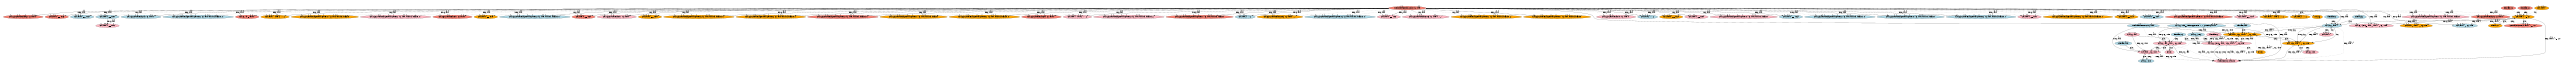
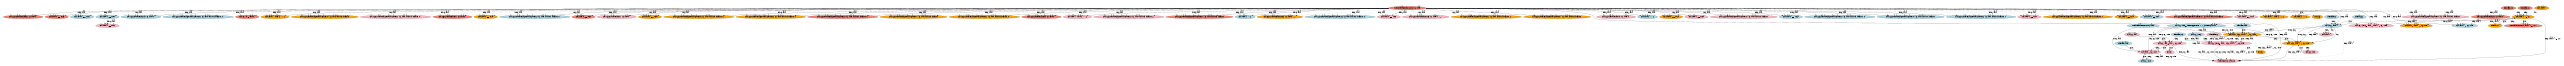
  digraph {
    node [fillcolor=lightblue style=filled]
    edge [arrowhead=dot style=solid]
    n1 [label="(Call,256 - data[1])"]
    n2 [fillcolor=orange label="(Call,addr - (256 - data[1]) + op->size)"]
    n3 [fillcolor=orange label="(Call,(256 - data[1]) + op->size)"]
    n4 [fillcolor=lightpink label="(Call,data[1])"]
    n5 [fillcolor=lightpink label="(MethodReturn,static int)"]
    n6 [fillcolor=lightpink label="(Call,op->jump = addr - (256 - data[1]) + op->size)"]
    n7 [fillcolor=lightpink label="(Call,op->fail = addr + op->size)"]
    n8 [fillcolor=lightpink label="(Call,addr + op->size)"]
    n9 [fillcolor=lightpink label="(Call,op->size)"]
    n10 [fillcolor=orange label="(Call,data[1] <= 127)"]
    n11 [fillcolor=lightpink label="(Call,op->jump = addr + data[1] + op->size)"]
    n12 [fillcolor=orange label="(Literal,127)"]
    n13 [label="(Call,data[1] + op->size)"]
    n14 [fillcolor=orange label="(Call,addr + data[1] + op->size)"]
    n15 [fillcolor=salmon label="(ControlStructure,if (data[1] <= 127))"]
    n16 [fillcolor=salmon label="(MethodParameterIn,const ut8 *data)"]
    n17 [fillcolor=lightpink label="(Call,_6502_anal_esil_get_addr_pattern1 (op, data, addrbuf, buffsize))"]
    n18 [fillcolor=salmon label="(Call,_6502_anal_esil_pop (op, data[0]))"]
    n19 [fillcolor=salmon label="(Call,_6502_anal_esil_flags (op, data[0]))"]
    n20 [fillcolor=salmon label="(Call,data[0] == 0x6a)"]
    n21 [label="(Call,data[0] == 0x29)"]
    n22 [label="(Call,_6502_anal_esil_push (op, data[0]))"]
    n23 [label="(Call,_6502_anal_esil_get_addr_pattern2 (op, data, addrbuf, buffsize, 'x'))"]
    n24 [fillcolor=salmon label="(Call,op->id = data[0])"]
    n25 [fillcolor=orange label="(Call,data[1] | data[2] << 8)"]
    n26 [fillcolor=orange label="(Call,_6502_anal_esil_get_addr_pattern1 (op, data, addrbuf, buffsize))"]
    n27 [fillcolor=lightpink label="(Call,_6502_anal_esil_get_addr_pattern2 (op, data, addrbuf, buffsize, 'x'))"]
    n28 [fillcolor=salmon label="(Call,_6502_anal_esil_mov (op, data[0]))"]
    n29 [fillcolor=orange label="(Call,data[0] == 0x49)"]
    n30 [label="(Call,_6502_anal_esil_get_addr_pattern2 (op, data, addrbuf, buffsize, 'x'))"]
    n31 [fillcolor=salmon label="(Call,data[0] == 0xc9)"]
    n32 [fillcolor=lightpink label="(Call,_6502_anal_esil_mov (op, data[0]))"]
    n33 [fillcolor=orange label="(Call,data[0] == 0xa9)"]
    n34 [fillcolor=orange label="(Call,_6502_anal_esil_get_addr_pattern3 (op, data, addrbuf, buffsize, 'x'))"]
    n35 [fillcolor=orange label="(Call,_6502_anal_esil_get_addr_pattern3 (op, data, addrbuf, buffsize, 0))"]
    n36 [fillcolor=salmon label="(Call,_6502_anal_esil_get_addr_pattern2 (op, data, addrbuf, buffsize, 'x'))"]
    n37 [fillcolor=orange label="(Call,_6502_anal_esil_get_addr_pattern1 (op, data, addrbuf, buffsize))"]
    n38 [fillcolor=orange label="(Call,_6502_anal_esil_get_addr_pattern2 (op, data, addrbuf, buffsize, 'x'))"]
    n39 [fillcolor=salmon label="(Call,_6502_anal_esil_ccall (op, data[0]))"]
    n40 [fillcolor=lightpink label="(Call,data[1] | data[2] << 8)"]
    n41 [fillcolor=lightpink label="(Call,_6502_anal_esil_get_addr_pattern2 (op, data, addrbuf, buffsize, 'y'))"]
    n42 [fillcolor=salmon label="(Call,_6502_anal_esil_get_addr_pattern1 (op, data, addrbuf, buffsize))"]
    n43 [label="(Call,data[0] == 0xe0)"]
    n44 [label="(Call,data[2] << 8)"]
    n45 [fillcolor=orange label="(Call,_6502_anal_esil_inc_reg (op, data[0], \"-\"))"]
    n46 [label="(Call,_6502_anal_esil_get_addr_pattern3 (op, data, addrbuf, buffsize, 'x'))"]
    n47 [fillcolor=lightpink label="(Call,data[0] == 0xc0)"]
    n48 [fillcolor=lightpink label="(Call,_6502_anal_esil_inc_reg (op, data[0], \"+\"))"]
    n49 [fillcolor=orange label="(Call,_6502_anal_esil_get_addr_pattern2 (op, data, addrbuf, buffsize, 'y'))"]
    n50 [fillcolor=orange label="(Call,_6502_anal_esil_get_addr_pattern1 (op, data, addrbuf, buffsize))"]
    n51 [fillcolor=lightpink label="(Call,_6502_anal_esil_mov (op, data[0]))"]
    n52 [label="(Call,data[2] << 8)"]
    n53 [fillcolor=orange label="(Call,data[0] == 0x2a)"]
    n54 [fillcolor=lightpink label="(Call,data[0] == 0xe9)"]
    n55 [fillcolor=lightpink label="(Call,_6502_anal_esil_get_addr_pattern1 (op, data, addrbuf, buffsize))"]
    n56 [label="(Call,data[0] == 0x69)"]
    n57 [label="(Call,_6502_anal_esil_get_addr_pattern2 (op, data, addrbuf, buffsize, 'x'))"]
    n58 [label="(Call,_6502_anal_esil_get_addr_pattern1 (op, data, addrbuf, buffsize))"]
    n59 [label="(Call,_6502_anal_esil_get_addr_pattern3 (op, data, addrbuf, buffsize, 0))"]
    n60 [fillcolor=lightpink label="(Call,data[0] == 0xa0)"]
    n61 [fillcolor=orange label="(Call,_6502_anal_esil_get_addr_pattern3 (op, data, addrbuf, buffsize, 0))"]
    n62 [fillcolor=orange label="(Call,data[0] == 0x4a)"]
    n63 [label="(Call,data[0] == 0x0a)"]
    n64 [fillcolor=salmon label="(Call,_6502_anal_esil_get_addr_pattern1 (op, data, addrbuf, buffsize))"]
    n65 [fillcolor=lightpink label="(Call,data[0] == 0x09)"]
    n66 [fillcolor=orange label="(Call,data[1] | data[2] << 8)"]
    n67 [fillcolor=orange label="(Call,data[2] << 8)"]
    1000263 [fillcolor=orange]
    n69 [fillcolor=lightpink label="(Call,data[0] == 0xa2)"]
    n70 [fillcolor=orange label="(Block,)"]
    n71 [fillcolor=lightpink label="(Block,)"]
    n72 [label="(Call,op->size)"]
    n73 [label="(Literal,256)"]
    n74 [fillcolor=lightpink label="(Call,op->fail)"]
    n75 [label="(Call,op->jump)"]
    n76 [label="(Identifier,addr)"]
    n77 [fillcolor=salmon label="(Identifier,op)"]
    n78 [label="(Identifier,addr)"]
    n79 [label="(Identifier,op)"]
    n80 [label="(Identifier,op)"]
    n81 [label="(Call,op->size = snes_op_get_size (1, 1, &snes_op[data[0]]))"]
    n82 [fillcolor=salmon label="(Identifier,op)"]
    n83 [fillcolor=orange label="(Call,data[1])"]
    n84 [label="(MethodParameterIn,ut64 addr)"]
    n85 [fillcolor=lightpink label="(Identifier,op)"]
    n1 -> n2 [label="DDG: 256"]
    n1 -> n2 [arrowhead=tee label="DDG: data[1]" style=dotted]
    n1 -> n3 [label="AST: "]
    n1 -> n3 [arrowhead=tee label="DDG: 256"]
    n1 -> n3 [arrowhead=tee label="DDG: data[1]"]
    n1 -> n4 [arrowhead=vee label="CFG: " style=dotted]
    n1 -> n5 [arrowhead=tee label="DDG: data[1]" style=dotted]
    n2 -> n3 [arrowhead=tee label="CFG: " style=dotted]
    n2 -> n5 [arrowhead=vee label="DDG: (256 - data[1]) + op->size" style=dotted]
    n2 -> n6 [arrowhead=tee label="AST: " style=dotted]
    n2 -> n6 [label="DDG: addr" style=dotted]
    n2 -> n6 [label="DDG: (256 - data[1]) + op->size"]
    n2 -> n7 [label="DDG: addr" style=dotted]
    n2 -> n8 [label="DDG: addr" style=dotted]
    n3 -> n2 [arrowhead=vee label="AST: "]
    n3 -> n5 [label="DDG: 256 - data[1]"]
    n3 -> n9 [arrowhead=vee label="CFG: " style=dotted]
    n4 -> n1 [label="AST: " style=dotted]
    n6 -> n2 [arrowhead=tee label="CFG: " style=dotted]
    n6 -> n5 [arrowhead=vee label="DDG: addr - (256 - data[1]) + op->size" style=dotted]
    n6 -> n5 [label="DDG: op->jump"]
    n6 -> n70 [label="AST: " style=dotted]
    n7 -> n5 [label="DDG: op->fail"]
    n7 -> n5 [label="DDG: addr + op->size" style=dotted]
    n7 -> n8 [label="CFG: "]
    n7 -> n71 [label="AST: "]
    n8 -> n5 [arrowhead=vee label="DDG: addr" style=dotted]
    n8 -> n5 [arrowhead=vee label="DDG: op->size" style=dotted]
    n8 -> n7 [arrowhead=vee label="AST: "]
    n8 -> n72 [label="CFG: " style=dotted]
    n9 -> n3 [label="AST: "]
    n10 -> n1 [label="DDG: data[1]"]
    n10 -> n5 [label="DDG: data[1] <= 127"]
    n10 -> n11 [label="DDG: data[1]"]
    n10 -> n12 [label="CFG: " style=dotted]
    n10 -> n13 [arrowhead=vee label="DDG: data[1]" style=dotted]
    n10 -> n14 [label="DDG: data[1]" style=dotted]
    n10 -> n15 [arrowhead=tee label="AST: "]
    n12 -> n10 [label="AST: "]
    n16 -> n1 [arrowhead=vee label="DDG: data"]
    n16 -> n5 [label="DDG: data"]
    n16 -> n10 [arrowhead=tee label="DDG: data" style=dotted]
    n16 -> n11 [label="DDG: data"]
    n16 -> n13 [arrowhead=tee label="DDG: data"]
    n16 -> n14 [arrowhead=tee label="DDG: data" style=dotted]
    n16 -> n17 [arrowhead=tee label="DDG: data" style=dotted]
    n16 -> n18 [arrowhead=tee label="DDG: data" style=dotted]
    n16 -> n19 [arrowhead=vee label="DDG: data"]
    n16 -> n20 [arrowhead=tee label="DDG: data"]
    n16 -> n21 [label="DDG: data" style=dotted]
    n16 -> n22 [arrowhead=tee label="DDG: data"]
    n16 -> n23 [arrowhead=vee label="DDG: data" style=dotted]
    n16 -> n24 [arrowhead=vee label="DDG: data" style=dotted]
    n16 -> n25 [arrowhead=tee label="DDG: data"]
    n16 -> n26 [arrowhead=tee label="DDG: data" style=dotted]
    n16 -> n27 [arrowhead=tee label="DDG: data" style=dotted]
    n16 -> n28 [arrowhead=vee label="DDG: data" style=dotted]
    n16 -> n29 [arrowhead=tee label="DDG: data" style=dotted]
    n16 -> n30 [arrowhead=vee label="DDG: data"]
    n16 -> n31 [arrowhead=vee label="DDG: data"]
    n16 -> n32 [arrowhead=vee label="DDG: data"]
    n16 -> n33 [arrowhead=vee label="DDG: data" style=dotted]
    n16 -> n34 [arrowhead=vee label="DDG: data"]
    n16 -> n35 [label="DDG: data"]
    n16 -> n36 [arrowhead=vee label="DDG: data"]
    n16 -> n37 [label="DDG: data" style=dotted]
    n16 -> n38 [arrowhead=vee label="DDG: data"]
    n16 -> n39 [label="DDG: data" style=dotted]
    n16 -> n40 [arrowhead=tee label="DDG: data"]
    n16 -> n41 [arrowhead=vee label="DDG: data" style=dotted]
    n16 -> n42 [arrowhead=vee label="DDG: data"]
    n16 -> n43 [label="DDG: data" style=dotted]
    n16 -> n44 [arrowhead=vee label="DDG: data"]
    n16 -> n45 [label="DDG: data" style=dotted]
    n16 -> n46 [arrowhead=tee label="DDG: data" style=dotted]
    n16 -> n47 [arrowhead=tee label="DDG: data"]
    n16 -> n48 [arrowhead=vee label="DDG: data"]
    n16 -> n49 [arrowhead=vee label="DDG: data" style=dotted]
    n16 -> n50 [arrowhead=vee label="DDG: data"]
    n16 -> n51 [arrowhead=vee label="DDG: data" style=dotted]
    n16 -> n52 [arrowhead=vee label="DDG: data"]
    n16 -> n53 [arrowhead=vee label="DDG: data" style=dotted]
    n16 -> n54 [arrowhead=tee label="DDG: data"]
    n16 -> n55 [arrowhead=vee label="DDG: data"]
    n16 -> n56 [label="DDG: data"]
    n16 -> n57 [arrowhead=vee label="DDG: data" style=dotted]
    n16 -> n58 [label="DDG: data"]
    n16 -> n59 [arrowhead=vee label="DDG: data"]
    n16 -> n60 [label="DDG: data" style=dotted]
    n16 -> n61 [arrowhead=vee label="DDG: data" style=dotted]
    n16 -> n62 [label="DDG: data" style=dotted]
    n16 -> n63 [arrowhead=tee label="DDG: data" style=dotted]
    n16 -> n64 [arrowhead=vee label="DDG: data" style=dotted]
    n16 -> n65 [arrowhead=tee label="DDG: data" style=dotted]
    n16 -> n66 [arrowhead=tee label="DDG: data" style=dotted]
    n16 -> n67 [arrowhead=tee label="DDG: data" style=dotted]
    n16 -> 1000263 [arrowhead=tee label="AST: "]
    n43 -> n69 [label="DDG: data"]
    n72 -> n8 [arrowhead=tee label="AST: "]
    n73 -> n1 [arrowhead=vee label="AST: "]
    n74 -> n7 [arrowhead=tee label="AST: "]
    n75 -> n6 [label="AST: "]
    n76 -> n2 [label="AST: "]
    n77 -> n10 [arrowhead=vee label="CFG: " style=dotted]
    n78 -> n8 [arrowhead=tee label="AST: "]
    n79 -> n7 [arrowhead=tee label="CFG: "]
    n80 -> n1 [label="CFG: " style=dotted]
    n81 -> n2 [label="DDG: op->size" style=dotted]
    n81 -> n3 [arrowhead=tee label="DDG: op->size"]
    n81 -> n7 [arrowhead=vee label="DDG: op->size"]
-   n74 -> n8 [arrowhead=tee label="DDG: op->size"]
+   n81 -> n8 [arrowhead=tee label="DDG: op->size"]
    n82 -> n10 [arrowhead=vee label="CFG: " style=dotted]
    n83 -> n10 [arrowhead=tee label="AST: " style=dotted]
    n84 -> n2 [label="DDG: addr"]
    n84 -> n7 [arrowhead=tee label="DDG: addr" style=dotted]
    n84 -> n8 [arrowhead=tee label="DDG: addr"]
    n85 -> n6 [arrowhead=tee label="CFG: "]
  }
